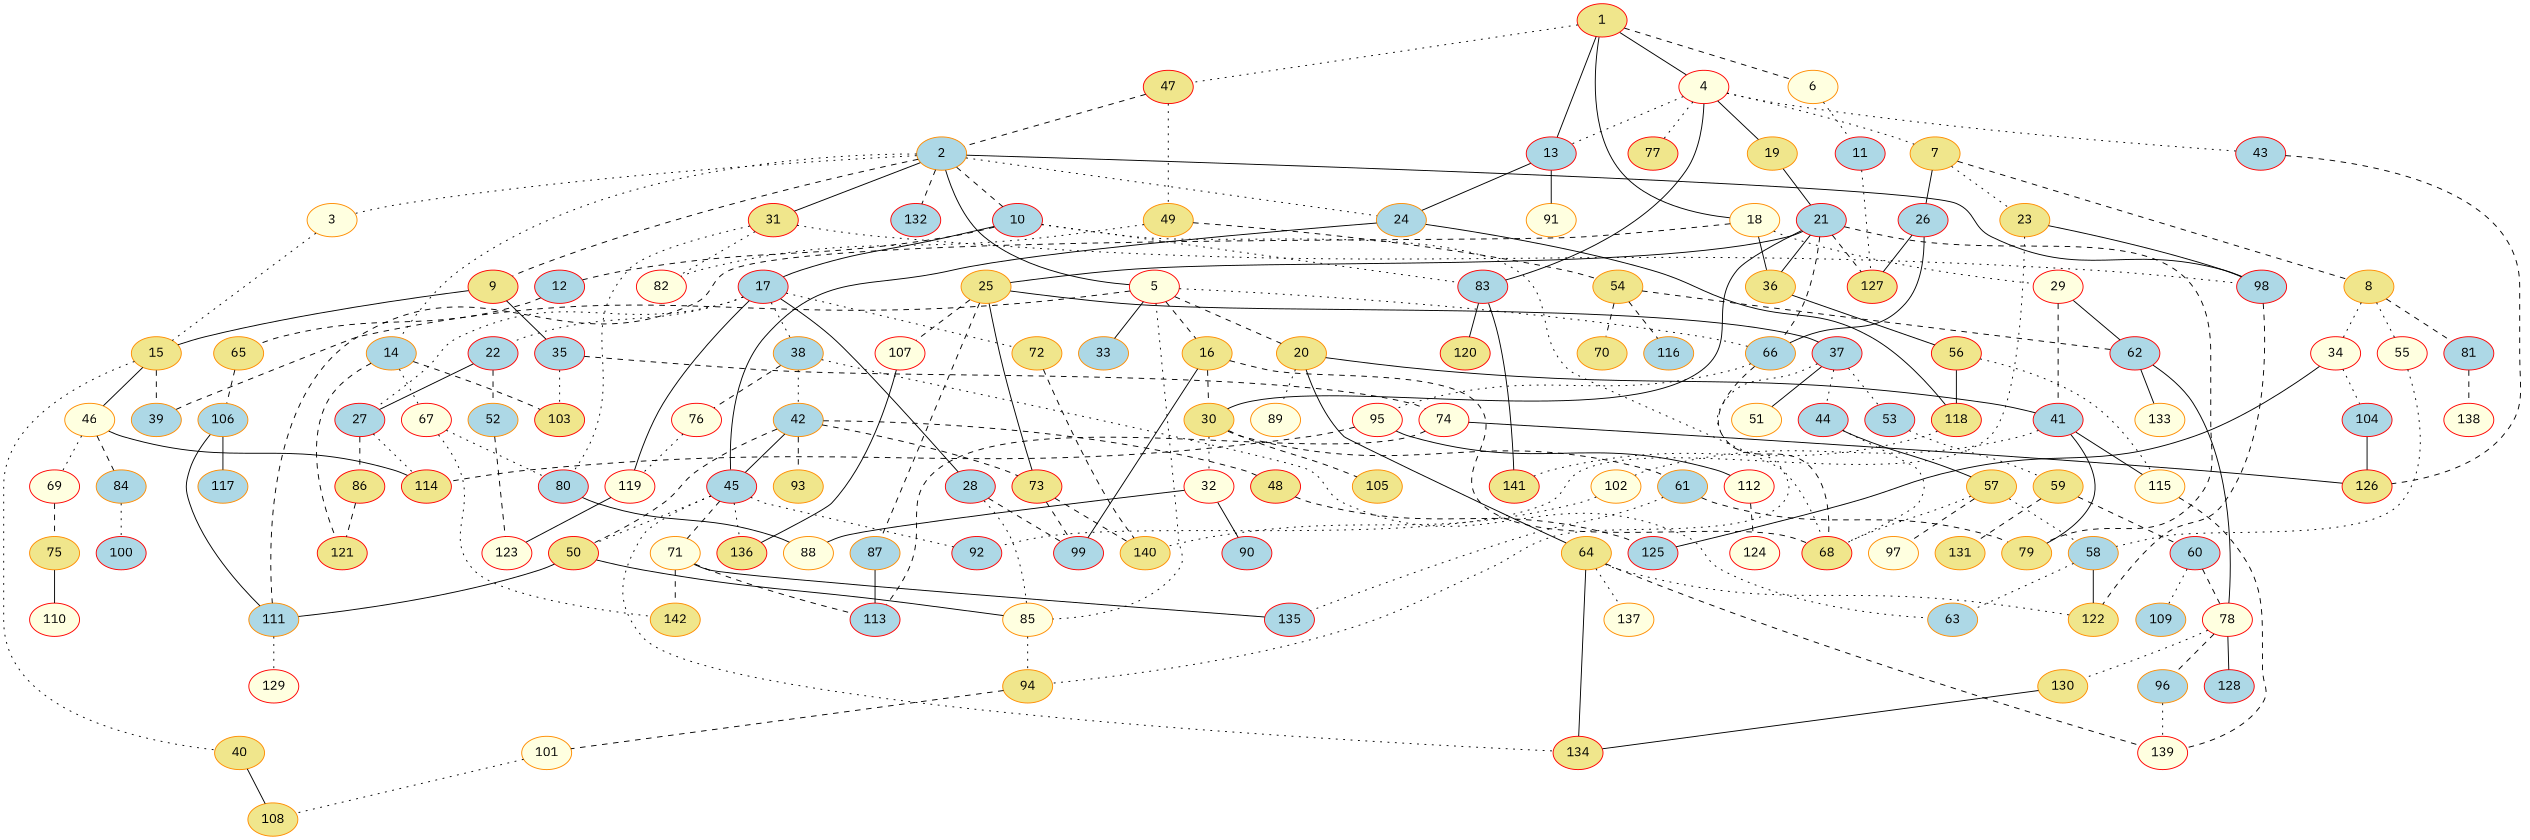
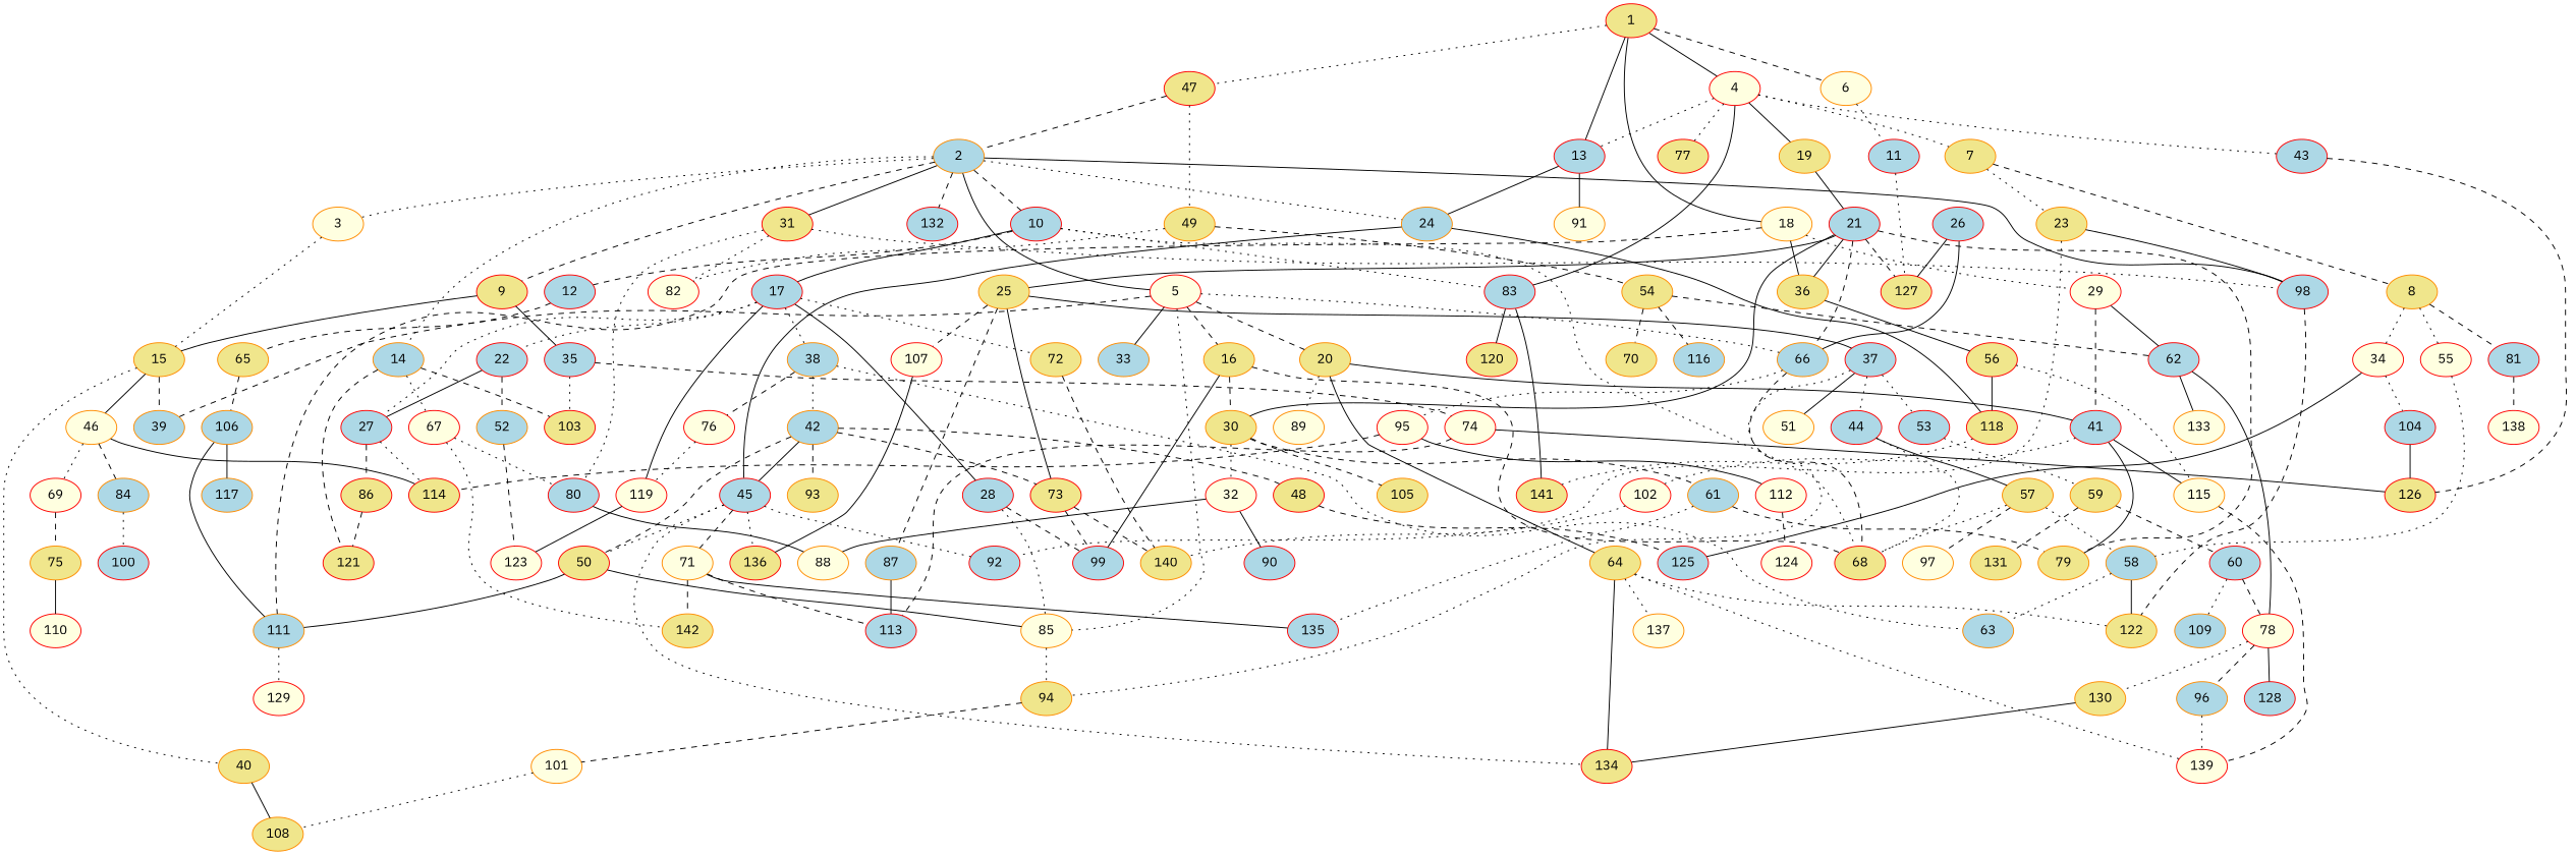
  graph {
    fontname="IBM Plex Sans"
    node [color=red fillcolor=lightblue fontname="IBM Plex Sans" style=filled]
    edge [fontname="IBM Plex Sans" style=dotted]
    4 [fillcolor=lightyellow]
    1 [fillcolor=khaki]
    6 [color=darkorange fillcolor=lightyellow]
    13
    18 [color=darkorange fillcolor=lightyellow]
    47 [fillcolor=khaki]
    2 [color=darkorange]
    3 [color=darkorange fillcolor=lightyellow]
    5 [fillcolor=lightyellow]
    9 [fillcolor=khaki]
    10
    14 [color=darkorange]
    24 [color=darkorange]
    31 [fillcolor=khaki]
    98
    132
    7 [color=darkorange fillcolor=khaki]
    19 [color=darkorange fillcolor=khaki]
    43
    77 [fillcolor=khaki]
    83
    11
    91 [color=darkorange fillcolor=lightyellow]
    29 [fillcolor=lightyellow]
    36 [color=darkorange fillcolor=khaki]
    111 [color=darkorange]
    49 [color=darkorange fillcolor=khaki]
    15 [color=darkorange fillcolor=khaki]
    16 [color=darkorange fillcolor=khaki]
    20 [color=darkorange fillcolor=khaki]
    33 [color=darkorange]
    39 [color=darkorange]
    66 [color=darkorange]
    85 [color=darkorange fillcolor=lightyellow]
    35
    12
    17
    68 [fillcolor=khaki]
    67 [fillcolor=lightyellow]
    103 [fillcolor=khaki]
    121 [fillcolor=khaki]
    45
    118 [fillcolor=khaki]
    80
    82 [fillcolor=lightyellow]
    122 [color=darkorange fillcolor=khaki]
    40 [color=darkorange fillcolor=khaki]
    46 [color=darkorange fillcolor=lightyellow]
    8 [color=darkorange fillcolor=khaki]
    23 [color=darkorange fillcolor=khaki]
    26
    21
    126 [fillcolor=khaki]
    120 [fillcolor=khaki]
    141 [fillcolor=khaki]
    30 [color=darkorange fillcolor=khaki]
    99
    41
    64 [color=darkorange fillcolor=khaki]
    89 [color=darkorange fillcolor=lightyellow]
    95 [fillcolor=lightyellow]
    94 [color=darkorange fillcolor=khaki]
    127 [fillcolor=khaki]
    34 [fillcolor=lightyellow]
    55 [fillcolor=lightyellow]
    81
    92
    104
    125
    58 [color=darkorange]
    138 [fillcolor=lightyellow]
    74 [fillcolor=lightyellow]
    65 [color=darkorange fillcolor=khaki]
    22
    27
    28
    38 [color=darkorange]
    72 [color=darkorange fillcolor=khaki]
    119 [fillcolor=lightyellow]
    106 [color=darkorange]
    142 [color=darkorange fillcolor=khaki]
    108 [color=darkorange fillcolor=khaki]
    114 [fillcolor=khaki]
    69 [fillcolor=lightyellow]
    84 [color=darkorange]
    32 [fillcolor=lightyellow]
    61 [color=darkorange]
    105 [color=darkorange fillcolor=khaki]
    52 [color=darkorange]
    86 [fillcolor=khaki]
    42 [color=darkorange]
    63 [color=darkorange]
    76 [fillcolor=lightyellow]
    140 [color=darkorange fillcolor=khaki]
    123 [fillcolor=lightyellow]
    62
    56 [fillcolor=khaki]
    129 [fillcolor=lightyellow]
    25 [color=darkorange fillcolor=khaki]
    79 [color=darkorange fillcolor=khaki]
-   102 [color=darkorange fillcolor=lightyellow]
+   102 [fillcolor=lightyellow]
    115 [color=darkorange fillcolor=lightyellow]
    134 [fillcolor=khaki]
    137 [color=darkorange fillcolor=lightyellow]
    139 [fillcolor=lightyellow]
    37
    73 [fillcolor=khaki]
    87 [color=darkorange]
    107 [fillcolor=lightyellow]
    50 [fillcolor=khaki]
    71 [color=darkorange fillcolor=lightyellow]
    136 [fillcolor=khaki]
    44
    51 [color=darkorange fillcolor=lightyellow]
    53
    113
    78 [fillcolor=lightyellow]
    133 [color=darkorange fillcolor=lightyellow]
    88 [color=darkorange fillcolor=lightyellow]
    90
    135
    57 [color=darkorange fillcolor=khaki]
    59 [color=darkorange fillcolor=khaki]
    101 [color=darkorange fillcolor=lightyellow]
    48 [fillcolor=khaki]
    93 [color=darkorange fillcolor=khaki]
    97 [color=darkorange fillcolor=lightyellow]
    75 [color=darkorange fillcolor=khaki]
    100
    54 [color=darkorange fillcolor=khaki]
    70 [color=darkorange fillcolor=khaki]
    116 [color=darkorange]
    60
    131 [color=darkorange fillcolor=khaki]
    109 [color=darkorange]
    96 [color=darkorange]
    128
    130 [color=darkorange fillcolor=khaki]
    117 [color=darkorange]
    112 [fillcolor=lightyellow]
    110 [fillcolor=lightyellow]
    124 [fillcolor=lightyellow]
    4 -- 13
    4 -- 7
    4 -- 19 [style=solid]
    4 -- 43
    4 -- 77
    4 -- 83 [style=solid]
    1 -- 4 [style=solid]
    1 -- 6 [style=dashed]
    1 -- 13 [style=solid]
    1 -- 18 [style=solid]
    1 -- 47
    6 -- 11
    13 -- 24 [style=solid]
    13 -- 91 [style=solid]
    18 -- 29
    18 -- 36 [style=solid]
    18 -- 111 [style=dashed]
    47 -- 2 [style=dashed]
    47 -- 49
    2 -- 3
    2 -- 5 [style=solid]
    2 -- 9 [style=dashed]
    2 -- 10 [style=dashed]
    2 -- 14
    2 -- 24
    2 -- 31 [style=solid]
    2 -- 98 [style=solid]
    2 -- 132 [style=dashed]
    3 -- 15
    5 -- 16 [style=dashed]
    5 -- 20 [style=dashed]
    5 -- 33 [style=solid]
    5 -- 39 [style=dashed]
    5 -- 66
    5 -- 85
    9 -- 15 [style=solid]
    9 -- 35 [style=solid]
    10 -- 83
    10 -- 12 [style=dashed]
    10 -- 17 [style=solid]
    10 -- 68
    14 -- 67
    14 -- 103 [style=dashed]
    14 -- 121 [style=dashed]
    24 -- 45 [style=solid]
    24 -- 118 [style=solid]
    31 -- 98
    31 -- 80
    31 -- 82
    98 -- 122 [style=dashed]
    7 -- 8 [style=dashed]
    7 -- 23
-   7 -- 26 [style=solid]
    19 -- 21 [style=solid]
    43 -- 126 [style=dashed]
    83 -- 120 [style=solid]
    83 -- 141 [style=solid]
    11 -- 127
    29 -- 41 [style=dashed]
    29 -- 62 [style=solid]
    36 -- 56 [style=solid]
    111 -- 129
    49 -- 82
    49 -- 54 [style=dashed]
    15 -- 39 [style=dashed]
    15 -- 40
    15 -- 46 [style=solid]
    16 -- 68 [style=dashed]
    16 -- 30 [style=dashed]
    16 -- 99 [style=solid]
    20 -- 41 [style=solid]
    20 -- 64 [style=solid]
    20 -- 89
    66 -- 68 [style=dashed]
    66 -- 95
    85 -- 94
    35 -- 103
    35 -- 74 [style=dashed]
    12 -- 65 [style=dashed]
    17 -- 22
    17 -- 27
    17 -- 28 [style=solid]
    17 -- 38
    17 -- 72
    17 -- 119 [style=solid]
    67 -- 80
    67 -- 142
    45 -- 92
    45 -- 134
    45 -- 50
    45 -- 71 [style=dashed]
    45 -- 136
    118 -- 141
    80 -- 88 [style=solid]
    40 -- 108 [style=solid]
    46 -- 114 [style=solid]
    46 -- 69
    46 -- 84 [style=dashed]
    8 -- 34
    8 -- 55
    8 -- 81 [style=dashed]
    23 -- 98 [style=solid]
    23 -- 92
    26 -- 66 [style=solid]
    26 -- 127 [style=solid]
    21 -- 36 [style=solid]
    21 -- 66 [style=dashed]
    21 -- 30 [style=solid]
    21 -- 127 [style=dashed]
    21 -- 25 [style=solid]
    21 -- 79 [style=dashed]
    30 -- 32
    30 -- 61 [style=dashed]
    30 -- 105 [style=dashed]
    41 -- 79 [style=solid]
    41 -- 102
    41 -- 115 [style=solid]
    64 -- 122
    64 -- 134 [style=solid]
    64 -- 137
-   64 -- 139 [style=dashed]
+   64 -- 139
    95 -- 114 [style=dashed]
    95 -- 112 [style=solid]
    94 -- 101 [style=dashed]
    34 -- 104
    34 -- 125 [style=solid]
    55 -- 58
    81 -- 138 [style=dashed]
    104 -- 126 [style=solid]
    58 -- 122 [style=solid]
    58 -- 63
    74 -- 126 [style=solid]
    74 -- 113 [style=dashed]
    65 -- 106 [style=dashed]
    22 -- 27 [style=solid]
    22 -- 52 [style=dashed]
    27 -- 114
    27 -- 86 [style=dashed]
    28 -- 85
    28 -- 99 [style=dashed]
    38 -- 42
    38 -- 63
    38 -- 76 [style=dashed]
    72 -- 140 [style=dashed]
    119 -- 123 [style=solid]
    106 -- 111 [style=solid]
    106 -- 117 [style=solid]
    69 -- 75 [style=dashed]
    84 -- 100
    32 -- 88 [style=solid]
    32 -- 90 [style=solid]
    61 -- 79 [style=dashed]
    61 -- 135
    52 -- 123 [style=dashed]
    86 -- 121 [style=dashed]
    42 -- 45 [style=solid]
    42 -- 73 [style=dashed]
    42 -- 50 [style=dashed]
    42 -- 48 [style=dashed]
    42 -- 93 [style=dashed]
    76 -- 119
    62 -- 78 [style=solid]
    62 -- 133 [style=solid]
    56 -- 118 [style=solid]
    56 -- 115
    25 -- 37 [style=solid]
    25 -- 73 [style=solid]
    25 -- 87 [style=dashed]
    25 -- 107 [style=dashed]
    102 -- 140
    115 -- 139 [style=dashed]
    37 -- 94
    37 -- 44
    37 -- 51 [style=solid]
    37 -- 53
    73 -- 99 [style=dashed]
    73 -- 140 [style=dashed]
    87 -- 113 [style=solid]
    107 -- 136 [style=solid]
    50 -- 111 [style=solid]
    50 -- 85 [style=solid]
    71 -- 142 [style=dashed]
    71 -- 113 [style=dashed]
    71 -- 135 [style=solid]
    44 -- 68
    44 -- 57 [style=solid]
    53 -- 59
    78 -- 96 [style=dashed]
    78 -- 128 [style=solid]
    78 -- 130
    57 -- 68
    57 -- 58
    57 -- 97 [style=dashed]
    59 -- 60 [style=dashed]
    59 -- 131 [style=dashed]
    101 -- 108
    48 -- 125 [style=dashed]
    75 -- 110 [style=solid]
    54 -- 62 [style=dashed]
    54 -- 70 [style=dashed]
    54 -- 116 [style=dashed]
    60 -- 78 [style=dashed]
    60 -- 109
    96 -- 139
    130 -- 134 [style=solid]
    112 -- 124 [style=dashed]
  }
